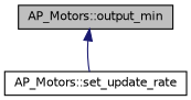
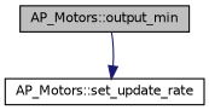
  digraph {
    rankdir=TB
    node [color=black fontname=Helvetica fontsize=10 shape=record style=filled]
    n1 [fillcolor=grey75 fontcolor=black height=0.2 label="AP_Motors::output_min" width=0.4]
    n2 [fillcolor=white height=0.2 label="AP_Motors::set_update_rate" width=0.4]
-   n1 -> n2 [color=midnightblue dir=back fontname=Helvetica fontsize=10 labelfontname=Helvetica labelfontsize=10 style=solid]
+   n2 -> n1 [color=midnightblue dir=back fontname=Helvetica fontsize=10 labelfontname=Helvetica labelfontsize=10 style=solid]
  }
